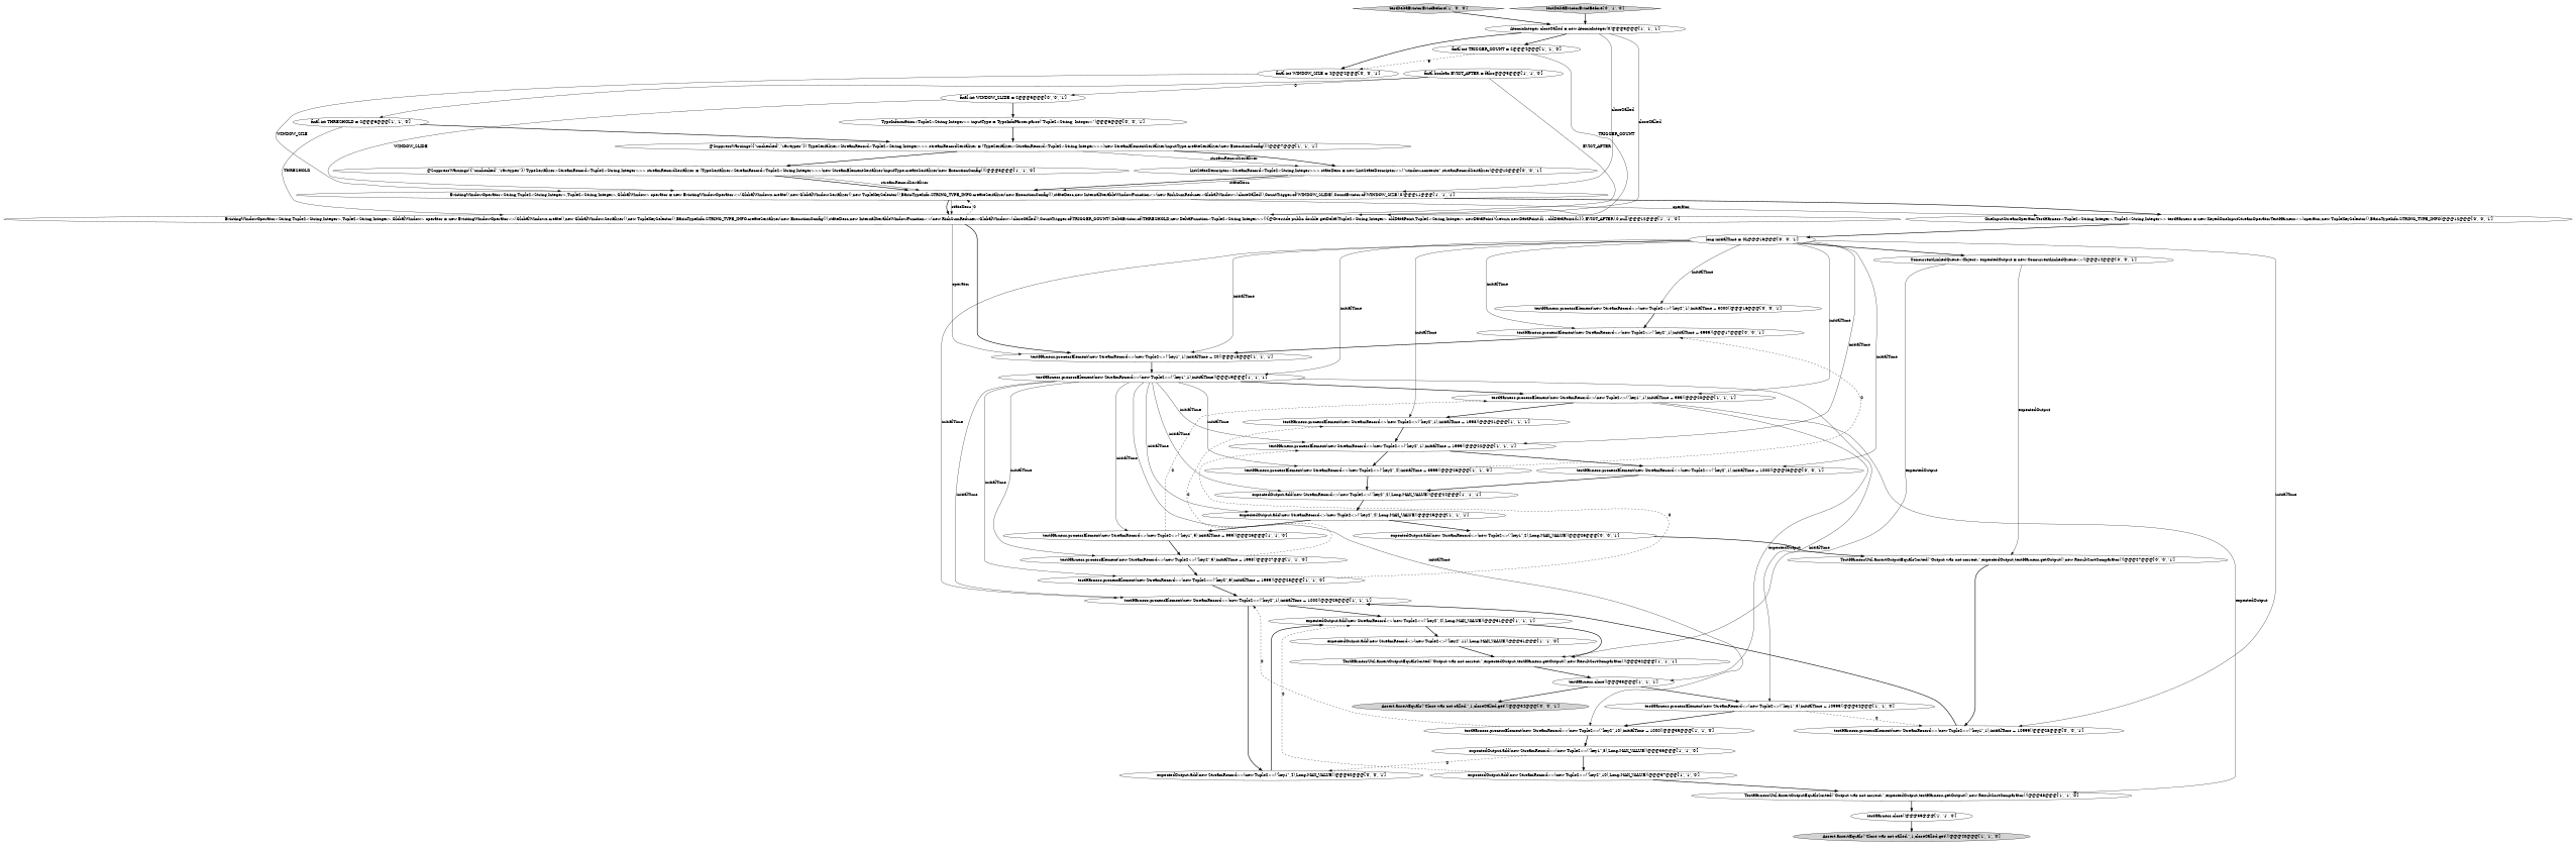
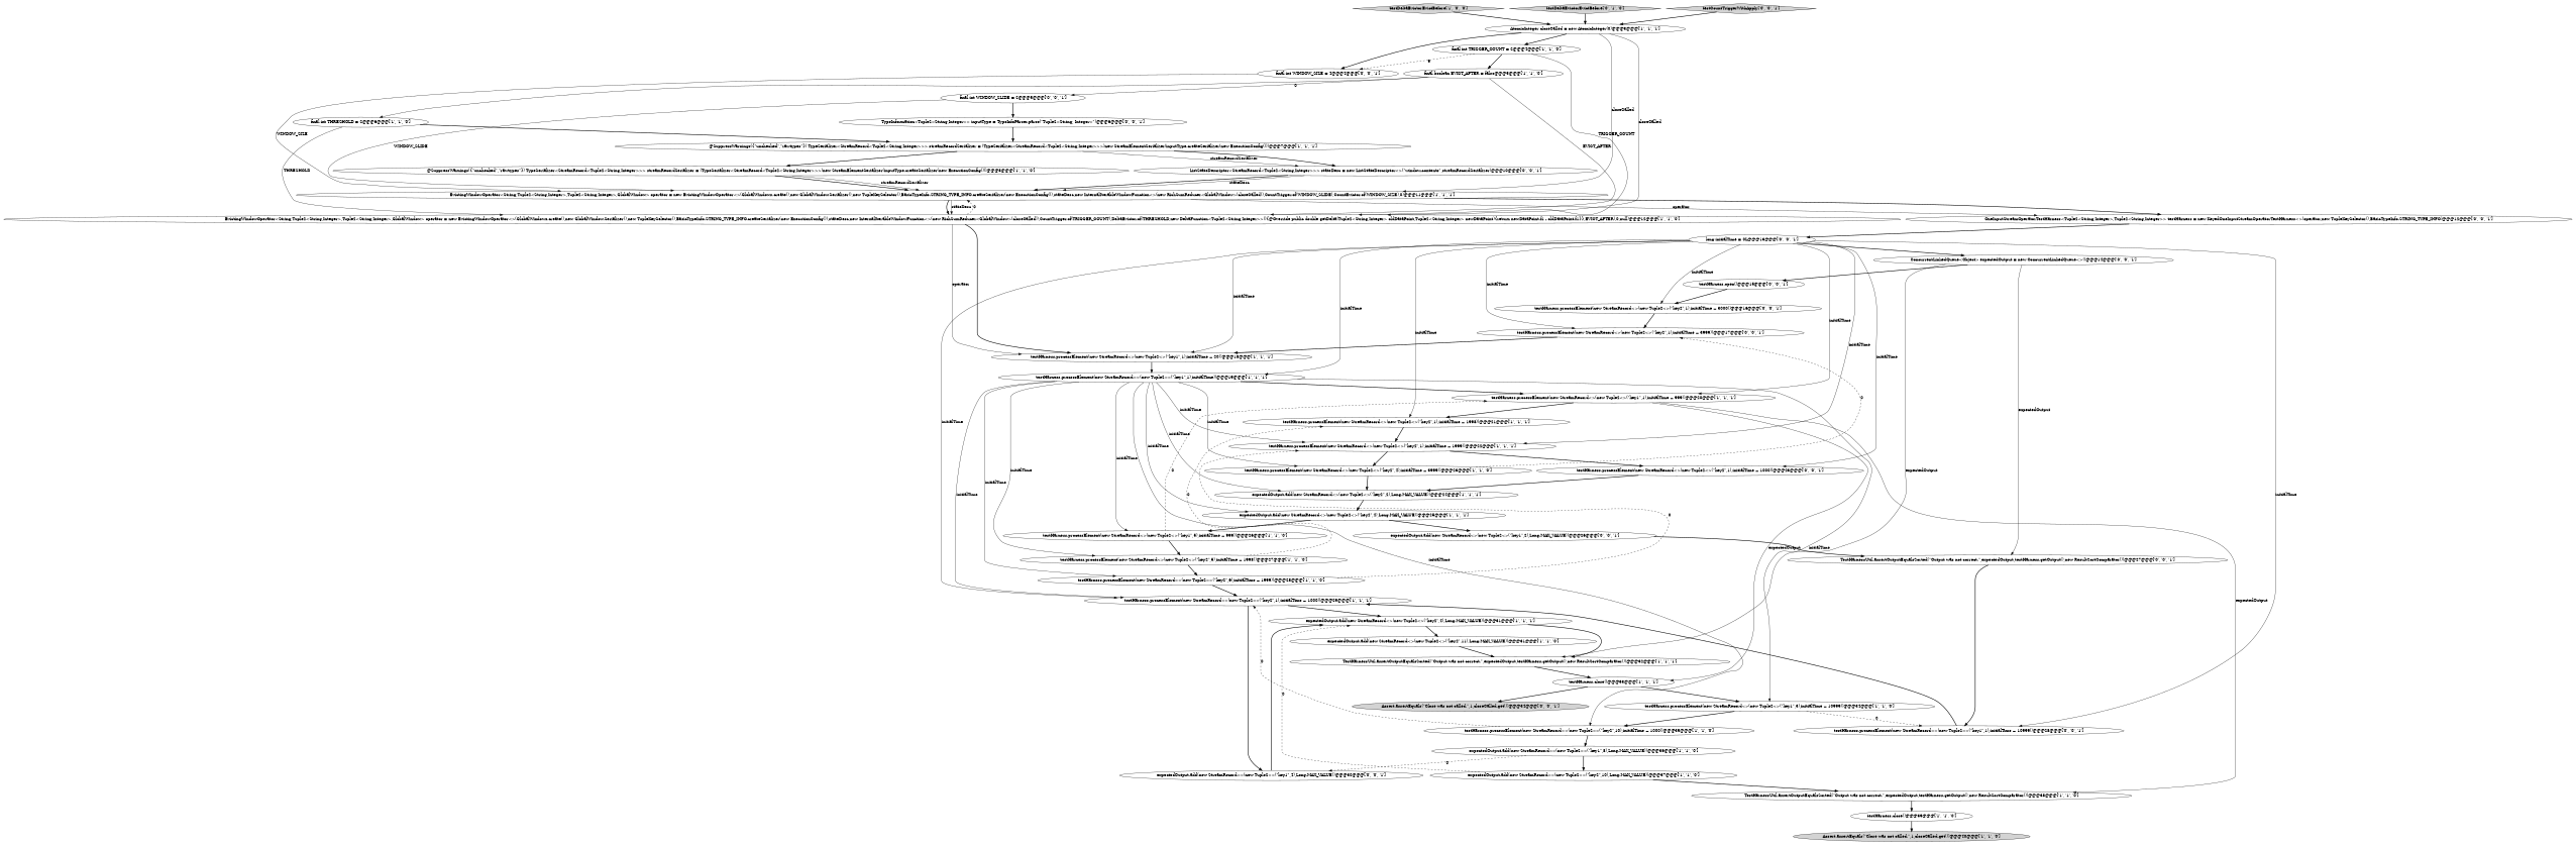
  digraph {
    node [fillcolor=white shape=ellipse style=filled]
    edge [style=bold]
    n1 [label="testHarness.processElement(new StreamRecord<>(new Tuple2<>(\"key2\",1),initialTime + 3999))@@@17@@@['0', '0', '1']"]
    n2 [label="testHarness.processElement(new StreamRecord<>(new Tuple2<>(\"key1\",1),initialTime + 20))@@@18@@@['1', '1', '1']"]
    n3 [label="testHarness.processElement(new StreamRecord<>(new Tuple2<>(\"key1\",1),initialTime))@@@19@@@['1', '1', '1']"]
    n4 [label="long initialTime = 0L@@@13@@@['0', '0', '1']"]
    n5 [label="testHarness.processElement(new StreamRecord<>(new Tuple2<>(\"key1\",1),initialTime + 10999))@@@28@@@['0', '0', '1']"]
    n6 [label="ConcurrentLinkedQueue<Object> expectedOutput = new ConcurrentLinkedQueue<>()@@@14@@@['0', '0', '1']"]
    n7 [label="testHarness.processElement(new StreamRecord<>(new Tuple2<>(\"key1\",1),initialTime + 999))@@@20@@@['1', '1', '1']"]
    n8 [label="testHarness.processElement(new StreamRecord<>(new Tuple2<>(\"key2\",1),initialTime + 1999))@@@22@@@['1', '1', '1']"]
    n9 [label="testHarness.processElement(new StreamRecord<>(new Tuple2<>(\"key2\",1),initialTime + 3000))@@@16@@@['0', '0', '1']"]
    n10 [label="testHarness.processElement(new StreamRecord<>(new Tuple2<>(\"key2\",1),initialTime + 1998))@@@21@@@['1', '1', '1']"]
    n11 [label="testHarness.processElement(new StreamRecord<>(new Tuple2<>(\"key2\",1),initialTime + 1000))@@@29@@@['1', '1', '1']"]
    n12 [label="testHarness.processElement(new StreamRecord<>(new Tuple2<>(\"key2\",1),initialTime + 1000))@@@23@@@['0', '0', '1']"]
    n13 [label="TestHarnessUtil.assertOutputEqualsSorted(\"Output was not correct.\",expectedOutput,testHarness.getOutput(),new ResultSortComparator())@@@32@@@['1', '1', '1']"]
+   n14 [label="testHarness.open()@@@15@@@['0', '0', '1']"]
    n15 [label="TestHarnessUtil.assertOutputEqualsSorted(\"Output was not correct.\",expectedOutput,testHarness.getOutput(),new ResultSortComparator())@@@27@@@['0', '0', '1']"]
    n16 [label="testHarness.close()@@@33@@@['1', '1', '1']"]
    n17 [label="TestHarnessUtil.assertOutputEqualsSorted(\"Output was not correct.\",expectedOutput,testHarness.getOutput(),new ResultSortComparator())@@@38@@@['1', '1', '0']"]
    n18 [label="testHarness.processElement(new StreamRecord<>(new Tuple2<>(\"key2\",4),initialTime + 3999))@@@23@@@['1', '1', '0']"]
    n19 [label="testHarness.processElement(new StreamRecord<>(new Tuple2<>(\"key2\",6),initialTime + 1999))@@@28@@@['1', '1', '0']"]
    n20 [label="expectedOutput.add(new StreamRecord<>(new Tuple2<>(\"key2\",2),Long.MAX_VALUE))@@@24@@@['1', '1', '1']"]
    n21 [label="expectedOutput.add(new StreamRecord<>(new Tuple2<>(\"key2\",4),Long.MAX_VALUE))@@@25@@@['1', '1', '1']"]
    n22 [label="testHarness.processElement(new StreamRecord<>(new Tuple2<>(\"key2\",5),initialTime + 1998))@@@27@@@['1', '1', '0']"]
    n23 [label="testHarness.processElement(new StreamRecord<>(new Tuple2<>(\"key1\",3),initialTime + 10999))@@@34@@@['1', '1', '0']"]
    n24 [label="testHarness.processElement(new StreamRecord<>(new Tuple2<>(\"key2\",10),initialTime + 1000))@@@35@@@['1', '1', '0']"]
    n25 [label="testHarness.processElement(new StreamRecord<>(new Tuple2<>(\"key1\",5),initialTime + 999))@@@26@@@['1', '1', '0']"]
    n26 [label="expectedOutput.add(new StreamRecord<>(new Tuple2<>(\"key2\",4),Long.MAX_VALUE))@@@31@@@['1', '1', '1']"]
    n27 [label="expectedOutput.add(new StreamRecord<>(new Tuple2<>(\"key1\",4),Long.MAX_VALUE))@@@30@@@['0', '0', '1']"]
    n28 [fillcolor=lightgray label="Assert.assertEquals(\"Close was not called.\",1,closeCalled.get())@@@34@@@['0', '0', '1']"]
    n29 [label="expectedOutput.add(new StreamRecord<>(new Tuple2<>(\"key2\",11),Long.MAX_VALUE))@@@31@@@['1', '1', '0']"]
    n30 [label="OneInputStreamOperatorTestHarness<Tuple2<String,Integer>,Tuple2<String,Integer>> testHarness = new KeyedOneInputStreamOperatorTestHarness<>(operator,new TupleKeySelector(),BasicTypeInfo.STRING_TYPE_INFO)@@@12@@@['0', '0', '1']"]
    n31 [label="final boolean EVICT_AFTER = false@@@5@@@['1', '1', '0']"]
    n32 [label="EvictingWindowOperator<String,Tuple2<String,Integer>,Tuple2<String,Integer>,GlobalWindow> operator = new EvictingWindowOperator<>(GlobalWindows.create(),new GlobalWindow.Serializer(),new TupleKeySelector(),BasicTypeInfo.STRING_TYPE_INFO.createSerializer(new ExecutionConfig()),stateDesc,new InternalIterableWindowFunction<>(new RichSumReducer<GlobalWindow>(closeCalled)),CountTrigger.of(TRIGGER_COUNT),DeltaEvictor.of(THRESHOLD,new DeltaFunction<Tuple2<String,Integer>>(){@Override public double getDelta(Tuple2<String,Integer> oldDataPoint,Tuple2<String,Integer> newDataPoint){return newDataPoint.f1 - oldDataPoint.f1}},EVICT_AFTER),0,null)@@@12@@@['1', '1', '0']"]
    n33 [label="final int WINDOW_SLIDE = 2@@@5@@@['0', '0', '1']"]
    n34 [label="final int THRESHOLD = 2@@@6@@@['1', '1', '0']"]
    n35 [label="EvictingWindowOperator<String,Tuple2<String,Integer>,Tuple2<String,Integer>,GlobalWindow> operator = new EvictingWindowOperator<>(GlobalWindows.create(),new GlobalWindow.Serializer(),new TupleKeySelector(),BasicTypeInfo.STRING_TYPE_INFO.createSerializer(new ExecutionConfig()),stateDesc,new InternalIterableWindowFunction<>(new RichSumReducer<GlobalWindow>(closeCalled)),CountTrigger.of(WINDOW_SLIDE),CountEvictor.of(WINDOW_SIZE),0)@@@11@@@['1', '1', '1']"]
    n36 [label="TypeInformation<Tuple2<String,Integer>> inputType = TypeInfoParser.parse(\"Tuple2<String, Integer>\")@@@6@@@['0', '0', '1']"]
    n37 [label="@SuppressWarnings({\"unchecked\",\"rawtypes\"}) TypeSerializer<StreamRecord<Tuple2<String,Integer>>> streamRecordSerializer = (TypeSerializer<StreamRecord<Tuple2<String,Integer>>>)new StreamElementSerializer(inputType.createSerializer(new ExecutionConfig()))@@@7@@@['1', '1', '1']"]
    n38 [label="testHarness.close()@@@39@@@['1', '1', '0']"]
    n39 [label="AtomicInteger closeCalled = new AtomicInteger(0)@@@3@@@['1', '1', '1']"]
    n40 [label="final int WINDOW_SIZE = 4@@@4@@@['0', '0', '1']"]
    n41 [label="final int TRIGGER_COUNT = 2@@@4@@@['1', '1', '0']"]
    n42 [fillcolor=lightgray label="Assert.assertEquals(\"Close was not called.\",1,closeCalled.get())@@@40@@@['1', '1', '0']"]
    n43 [label="expectedOutput.add(new StreamRecord<>(new Tuple2<>(\"key1\",8),Long.MAX_VALUE))@@@36@@@['1', '1', '0']"]
    n44 [label="expectedOutput.add(new StreamRecord<>(new Tuple2<>(\"key2\",10),Long.MAX_VALUE))@@@37@@@['1', '1', '0']"]
    n45 [label="expectedOutput.add(new StreamRecord<>(new Tuple2<>(\"key1\",2),Long.MAX_VALUE))@@@26@@@['0', '0', '1']"]
    n46 [fillcolor=lightgray label="testDeltaEvictorEvictBefore['1', '0', '0']" shape=diamond]
    n47 [fillcolor=lightgray label="testDeltaEvictorEvictBefore['0', '1', '0']" shape=diamond]
    n48 [label="ListStateDescriptor<StreamRecord<Tuple2<String,Integer>>> stateDesc = new ListStateDescriptor<>(\"window-contents\",streamRecordSerializer)@@@10@@@['0', '0', '1']"]
+   n49 [fillcolor=lightgray label="testCountTriggerWithApply['0', '0', '1']" shape=diamond]
    n50 [label="@SuppressWarnings({\"unchecked\",\"rawtypes\"}) TypeSerializer<StreamRecord<Tuple2<String,Integer>>> streamRecordSerializer = (TypeSerializer<StreamRecord<Tuple2<String,Integer>>>)new StreamElementSerializer(inputType.createSerializer(new ExecutionConfig()))@@@8@@@['1', '1', '0']"]
    n1 -> n2
    n2 -> n3
    n3 -> n7
    n3 -> n8 [label=initialTime style=solid]
    n3 -> n11 [label=initialTime style=solid]
    n3 -> n18 [label=initialTime style=solid]
    n3 -> n19 [label=initialTime style=solid]
    n3 -> n20 [label=initialTime style=solid]
    n3 -> n21 [label=initialTime style=solid]
    n3 -> n22 [label=initialTime style=solid]
    n3 -> n23 [label=initialTime style=solid]
    n3 -> n24 [label=initialTime style=solid]
    n3 -> n25 [label=initialTime style=solid]
    n4 -> n1 [label=initialTime style=solid]
    n4 -> n2 [label=initialTime style=solid]
    n4 -> n3 [label=initialTime style=solid]
    n4 -> n5 [label=initialTime style=solid]
    n4 -> n6
    n4 -> n7 [label=initialTime style=solid]
    n4 -> n8 [label=initialTime style=solid]
    n4 -> n9 [label=initialTime style=solid]
    n4 -> n10 [label=initialTime style=solid]
    n4 -> n11 [label=initialTime style=solid]
    n4 -> n12 [label=initialTime style=solid]
    n5 -> n11
    n6 -> n13 [label=expectedOutput style=solid]
+   n6 -> n14
    n6 -> n15 [label=expectedOutput style=solid]
    n7 -> n10
    n7 -> n16 [label=expectedOutput style=solid]
    n7 -> n17 [label=expectedOutput style=solid]
    n8 -> n12
    n8 -> n18
    n9 -> n1
    n10 -> n8
    n11 -> n26
    n11 -> n27
    n12 -> n20
    n13 -> n16
+   n14 -> n9
    n15 -> n5
    n16 -> n23
    n16 -> n28
    n17 -> n38
    n18 -> n1 [label=0 style=dashed]
    n18 -> n20
    n19 -> n8 [label=0 style=dashed]
    n19 -> n11
    n20 -> n21
    n21 -> n25
    n21 -> n45
    n22 -> n10 [label=0 style=dashed]
    n22 -> n19
    n23 -> n5 [label=0 style=dashed]
    n23 -> n24
    n24 -> n11 [label=0 style=dashed]
    n24 -> n43
    n25 -> n7 [label=0 style=dashed]
    n25 -> n22
    n26 -> n13
    n26 -> n29
    n27 -> n26
    n29 -> n13
    n30 -> n4
    n31 -> n32 [label=EVICT_AFTER style=solid]
    n31 -> n33 [label=0 style=solid]
    n31 -> n34 [style=solid]
    n32 -> n2 [label=operator style=solid]
    n32 -> n2
    n32 -> n35 [label=0 style=dashed]
    n33 -> n35 [label=WINDOW_SLIDE style=solid]
    n33 -> n36
    n34 -> n32 [label=THRESHOLD style=solid]
    n34 -> n37
    n35 -> n30
    n35 -> n30 [label=operator style=solid]
    n35 -> n32
    n35 -> n32 [label=stateDesc style=solid]
    n36 -> n37
    n37 -> n48 [label=streamRecordSerializer style=solid]
    n37 -> n48
    n37 -> n50
    n38 -> n42
    n39 -> n32 [label=closeCalled style=solid]
    n39 -> n35 [label=closeCalled style=solid]
    n39 -> n40
    n39 -> n41
    n40 -> n35 [label=WINDOW_SIZE style=solid]
+   n41 -> n31
    n41 -> n32 [label=TRIGGER_COUNT style=solid]
    n41 -> n40 [label=9 style=dashed]
    n43 -> n27 [label=0 style=dashed]
    n43 -> n44
    n44 -> n17
    n44 -> n26 [label=0 style=dashed]
    n45 -> n15
    n46 -> n39
    n47 -> n39
    n48 -> n35
    n48 -> n35 [label=stateDesc style=solid]
+   n49 -> n39
    n50 -> n35
    n50 -> n35 [label=streamRecordSerializer style=solid]
  }
